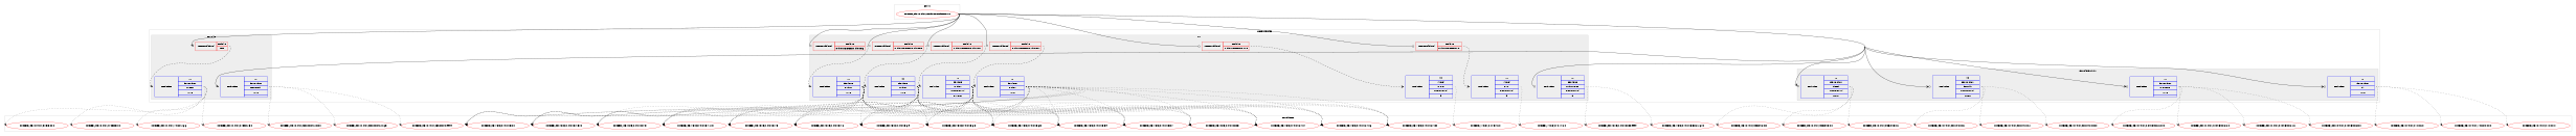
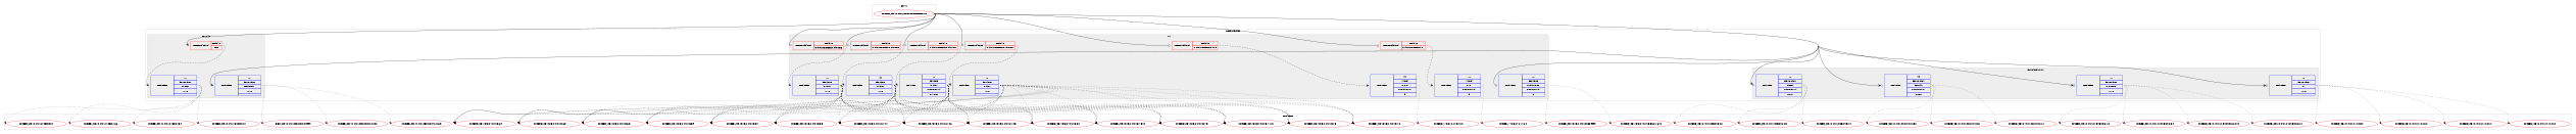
  digraph {
    compound=true
    concentrate=true
    fontname=Helvetica
    fontsize=10
    newrank=true
    rankdir=TB
    ranksep=1.5
    node [color=red fontname=Helvetica fontsize=10]
    edge [arrowhead=vee headport=w style=dotted tailport=e weight=100]
    n1 [label="portage://dev-python/readme_renderer-24.0" width=4]
    n2 [color=blue label=<<TABLE BORDER="0" CELLBORDER="1" CELLSPACING="0" CELLPADDING="4" WIDTH="220"><TR><TD ROWSPAN="6" CELLPADDING="30">pack_dep</TD></TR><TR><TD WIDTH="110">no</TD></TR><TR><TD>dev-python</TD></TR><TR><TD>pytest</TD></TR><TR><TD>none</TD></TR><TR><TD></TD></TR></TABLE>> shape=none]
    n3 [label=<<TABLE BORDER="0" CELLBORDER="1" CELLSPACING="0" CELLPADDING="4"><TR><TD ROWSPAN="3" CELLPADDING="10">use_conditional</TD></TR><TR><TD>positive</TD></TR><TR><TD>test</TD></TR></TABLE>> shape=none]
    n4 [color=blue label=<<TABLE BORDER="0" CELLBORDER="1" CELLSPACING="0" CELLPADDING="4" WIDTH="220"><TR><TD ROWSPAN="6" CELLPADDING="30">pack_dep</TD></TR><TR><TD WIDTH="110">no</TD></TR><TR><TD>dev-python</TD></TR><TR><TD>setuptools</TD></TR><TR><TD>none</TD></TR><TR><TD></TD></TR></TABLE>> shape=none]
    n5 [color=blue label=<<TABLE BORDER="0" CELLBORDER="1" CELLSPACING="0" CELLPADDING="4" WIDTH="220"><TR><TD ROWSPAN="6" CELLPADDING="30">pack_dep</TD></TR><TR><TD WIDTH="110">no</TD></TR><TR><TD>dev-python</TD></TR><TR><TD>bleach</TD></TR><TR><TD>greaterequal</TD></TR><TR><TD>2.1.0</TD></TR></TABLE>> shape=none]
    n6 [color=blue label=<<TABLE BORDER="0" CELLBORDER="1" CELLSPACING="0" CELLPADDING="4" WIDTH="220"><TR><TD ROWSPAN="6" CELLPADDING="30">pack_dep</TD></TR><TR><TD WIDTH="110">no</TD></TR><TR><TD>dev-python</TD></TR><TR><TD>docutils</TD></TR><TR><TD>greaterequal</TD></TR><TR><TD>0.13.1</TD></TR></TABLE>> shape=none]
    n7 [color=blue label=<<TABLE BORDER="0" CELLBORDER="1" CELLSPACING="0" CELLPADDING="4" WIDTH="220"><TR><TD ROWSPAN="6" CELLPADDING="30">pack_dep</TD></TR><TR><TD WIDTH="110">no</TD></TR><TR><TD>dev-python</TD></TR><TR><TD>pygments</TD></TR><TR><TD>none</TD></TR><TR><TD></TD></TR></TABLE>> shape=none]
    n8 [color=blue label=<<TABLE BORDER="0" CELLBORDER="1" CELLSPACING="0" CELLPADDING="4" WIDTH="220"><TR><TD ROWSPAN="6" CELLPADDING="30">pack_dep</TD></TR><TR><TD WIDTH="110">no</TD></TR><TR><TD>dev-python</TD></TR><TR><TD>six</TD></TR><TR><TD>none</TD></TR><TR><TD></TD></TR></TABLE>> shape=none]
    n9 [color=blue label=<<TABLE BORDER="0" CELLBORDER="1" CELLSPACING="0" CELLPADDING="4" WIDTH="220"><TR><TD ROWSPAN="6" CELLPADDING="30">pack_dep</TD></TR><TR><TD WIDTH="110">no</TD></TR><TR><TD>virtual</TD></TR><TR><TD>pypy</TD></TR><TR><TD>greaterequal</TD></TR><TR><TD>5</TD></TR></TABLE>> shape=none]
    n10 [label=<<TABLE BORDER="0" CELLBORDER="1" CELLSPACING="0" CELLPADDING="4"><TR><TD ROWSPAN="3" CELLPADDING="10">use_conditional</TD></TR><TR><TD>positive</TD></TR><TR><TD>python_targets_pypy</TD></TR></TABLE>> shape=none]
    n11 [color=blue label=<<TABLE BORDER="0" CELLBORDER="1" CELLSPACING="0" CELLPADDING="4" WIDTH="220"><TR><TD ROWSPAN="6" CELLPADDING="30">pack_dep</TD></TR><TR><TD WIDTH="110">no</TD></TR><TR><TD>virtual</TD></TR><TR><TD>pypy3</TD></TR><TR><TD>greaterequal</TD></TR><TR><TD>5</TD></TR></TABLE>> shape=none]
    n12 [label=<<TABLE BORDER="0" CELLBORDER="1" CELLSPACING="0" CELLPADDING="4"><TR><TD ROWSPAN="3" CELLPADDING="10">use_conditional</TD></TR><TR><TD>positive</TD></TR><TR><TD>python_targets_pypy3</TD></TR></TABLE>> shape=none]
    n13 [color=blue label=<<TABLE BORDER="0" CELLBORDER="1" CELLSPACING="0" CELLPADDING="4" WIDTH="220"><TR><TD ROWSPAN="6" CELLPADDING="30">pack_dep</TD></TR><TR><TD WIDTH="110">no</TD></TR><TR><TD>dev-lang</TD></TR><TR><TD>python</TD></TR><TR><TD>greaterequal</TD></TR><TR><TD>2.7.5-r2</TD></TR></TABLE>> shape=none]
    n14 [label=<<TABLE BORDER="0" CELLBORDER="1" CELLSPACING="0" CELLPADDING="4"><TR><TD ROWSPAN="3" CELLPADDING="10">use_conditional</TD></TR><TR><TD>positive</TD></TR><TR><TD>python_targets_python2_7</TD></TR></TABLE>> shape=none]
    n15 [color=blue label=<<TABLE BORDER="0" CELLBORDER="1" CELLSPACING="0" CELLPADDING="4" WIDTH="220"><TR><TD ROWSPAN="6" CELLPADDING="30">pack_dep</TD></TR><TR><TD WIDTH="110">no</TD></TR><TR><TD>dev-lang</TD></TR><TR><TD>python</TD></TR><TR><TD>none</TD></TR><TR><TD></TD></TR></TABLE>> shape=none]
    n16 [label=<<TABLE BORDER="0" CELLBORDER="1" CELLSPACING="0" CELLPADDING="4"><TR><TD ROWSPAN="3" CELLPADDING="10">use_conditional</TD></TR><TR><TD>positive</TD></TR><TR><TD>python_targets_python3_5</TD></TR></TABLE>> shape=none]
    n17 [color=blue label=<<TABLE BORDER="0" CELLBORDER="1" CELLSPACING="0" CELLPADDING="4" WIDTH="220"><TR><TD ROWSPAN="6" CELLPADDING="30">pack_dep</TD></TR><TR><TD WIDTH="110">no</TD></TR><TR><TD>dev-lang</TD></TR><TR><TD>python</TD></TR><TR><TD>none</TD></TR><TR><TD></TD></TR></TABLE>> shape=none]
    n18 [label=<<TABLE BORDER="0" CELLBORDER="1" CELLSPACING="0" CELLPADDING="4"><TR><TD ROWSPAN="3" CELLPADDING="10">use_conditional</TD></TR><TR><TD>positive</TD></TR><TR><TD>python_targets_python3_6</TD></TR></TABLE>> shape=none]
    n19 [color=blue label=<<TABLE BORDER="0" CELLBORDER="1" CELLSPACING="0" CELLPADDING="4" WIDTH="220"><TR><TD ROWSPAN="6" CELLPADDING="30">pack_dep</TD></TR><TR><TD WIDTH="110">no</TD></TR><TR><TD>dev-lang</TD></TR><TR><TD>python</TD></TR><TR><TD>none</TD></TR><TR><TD></TD></TR></TABLE>> shape=none]
    n20 [label=<<TABLE BORDER="0" CELLBORDER="1" CELLSPACING="0" CELLPADDING="4"><TR><TD ROWSPAN="3" CELLPADDING="10">use_conditional</TD></TR><TR><TD>positive</TD></TR><TR><TD>python_targets_python3_7</TD></TR></TABLE>> shape=none]
    n21 [color=blue label=<<TABLE BORDER="0" CELLBORDER="1" CELLSPACING="0" CELLPADDING="4" WIDTH="220"><TR><TD ROWSPAN="6" CELLPADDING="30">pack_dep</TD></TR><TR><TD WIDTH="110">no</TD></TR><TR><TD>dev-lang</TD></TR><TR><TD>python-exec</TD></TR><TR><TD>greaterequal</TD></TR><TR><TD>2</TD></TR></TABLE>> shape=none]
    n22 [label="portage://dev-python/lang-3.10.1" width=4]
    n23 [label="portage://dev-python/pytest-4.5.0" width=4]
-   n24 [label="portage://dev-python/virtual-4.6.6" width=4]
+   n24 [label="portage://dev-python/pytest-4.6.6" width=4]
    n25 [label="portage://dev-python/pytest-5.0.1" width=4]
    n26 [label="portage://dev-python/setuptools-40.6.3" width=4]
    n27 [label="portage://dev-python/setuptools-41.5.1" width=4]
-   n28 [label="portage://dev-python/setuptools-9999" width=4]
+   n28 [label="exec://dev-python/setuptools-9999" width=4]
    n29 [label="portage://dev-python/bleach-2.1.3" width=4]
    n30 [label="portage://dev-python/bleach-3.0.2" width=4]
    n31 [label="portage://dev-python/bleach-3.1.0" width=4]
    n32 [label="portage://dev-python/docutils-0.12" width=4]
    n33 [label="portage://dev-python/docutils-0.13.1" width=4]
    n34 [label="portage://dev-python/docutils-0.14" width=4]
    n35 [label="portage://dev-python/six-1.10.0" width=4]
-   n36 [label="portage://dev-python/virtual-1.11.0" width=4]
+   n36 [label="portage://dev-python/six-1.11.0" width=4]
    n37 [label="portage://dev-python/six-1.12.0" width=4]
+   n38 [label="portage://dev-python/six-1.13.0" width=4]
    n39 [label="portage://dev-python/pygments-2.2.0" width=4]
    n40 [label="portage://dev-python/pygments-2.2.0-r1" width=4]
    n41 [label="portage://dev-python/pygments-2.3.1" width=4]
    n42 [label="portage://dev-python/pygments-2.4.2" width=4]
    n43 [label="portage://virtual/pypy-7.2.0" width=4]
    n44 [label="portage://virtual/pypy3-7.2.0" width=4]
    n45 [label="portage://dev-lang/python-2.7.15" width=4]
    n46 [label="portage://dev-lang/python-2.7.16" width=4]
    n47 [label="portage://dev-lang/python-2.7.17" width=4]
    n48 [label="portage://dev-lang/python-3.5.5" width=4]
    n49 [label="portage://dev-lang/python-3.5.7" width=4]
    n50 [label="portage://dev-lang/python-3.5.9" width=4]
    n51 [label="portage://dev-lang/python-3.6.5" width=4]
    n52 [label="portage://dev-lang/python-3.6.8" width=4]
    n53 [label="portage://dev-lang/python-3.6.9" width=4]
    n54 [label="portage://dev-lang/python-3.7.2" width=4]
    n55 [label="portage://dev-lang/python-3.7.3" width=4]
    n56 [label="portage://dev-lang/python-3.7.4-r1" width=4]
    n57 [label="portage://dev-lang/python-3.7.5" width=4]
    n58 [label="portage://dev-lang/python-3.7.5-r1" width=4]
    n59 [label="portage://dev-lang/python-3.8.0" width=4]
    n60 [label="portage://dev-lang/python-exec-2.4.6-r1" width=4]
    n61 [label="portage://dev-lang/python-exec-9999" width=4]
    subgraph cluster_1 {
      color=gray
      label=<<i>ebuild</i>>
      n1
    }
    subgraph cluster_2 {
      color=gray
      label=<<i>dependencies</i>>
      subgraph cluster_3 {
        color=gray
        fillcolor="#eeeeee"
        label=<<i>compile</i>>
        style=filled
        subgraph sub_4 {
          color=gray
          fillcolor="#eeeeee"
          label=<<i>compile</i>>
          style=filled
          n3
          subgraph sub_5 {
            color=gray
            fillcolor="#eeeeee"
            label=<<i>compile</i>>
            style=filled
            n2
          }
        }
        subgraph sub_6 {
          color=gray
          fillcolor="#eeeeee"
          label=<<i>compile</i>>
          style=filled
          n4
        }
      }
      subgraph cluster_7 {
        color=gray
        fillcolor="#eeeeee"
        label=<<i>compile and run</i>>
        style=filled
        subgraph sub_8 {
          color=gray
          fillcolor="#eeeeee"
          label=<<i>compile and run</i>>
          style=filled
          n5
        }
        subgraph sub_9 {
          color=gray
          fillcolor="#eeeeee"
          label=<<i>compile and run</i>>
          style=filled
          n6
        }
        subgraph sub_10 {
          color=gray
          fillcolor="#eeeeee"
          label=<<i>compile and run</i>>
          style=filled
          n7
        }
        subgraph sub_11 {
          color=gray
          fillcolor="#eeeeee"
          label=<<i>compile and run</i>>
          style=filled
          n8
        }
      }
      subgraph cluster_12 {
        color=gray
        fillcolor="#eeeeee"
        label=<<i>run</i>>
        style=filled
        subgraph sub_13 {
          color=gray
          fillcolor="#eeeeee"
          label=<<i>run</i>>
          style=filled
          n10
          subgraph sub_14 {
            color=gray
            fillcolor="#eeeeee"
            label=<<i>run</i>>
            style=filled
            n9
          }
        }
        subgraph sub_15 {
          color=gray
          fillcolor="#eeeeee"
          label=<<i>run</i>>
          style=filled
          n12
          subgraph sub_16 {
            color=gray
            fillcolor="#eeeeee"
            label=<<i>run</i>>
            style=filled
            n11
          }
        }
        subgraph sub_17 {
          color=gray
          fillcolor="#eeeeee"
          label=<<i>run</i>>
          style=filled
          n14
          subgraph sub_18 {
            color=gray
            fillcolor="#eeeeee"
            label=<<i>run</i>>
            style=filled
            n13
          }
        }
        subgraph sub_19 {
          color=gray
          fillcolor="#eeeeee"
          label=<<i>run</i>>
          style=filled
          n16
          subgraph sub_20 {
            color=gray
            fillcolor="#eeeeee"
            label=<<i>run</i>>
            style=filled
            n15
          }
        }
        subgraph sub_21 {
          color=gray
          fillcolor="#eeeeee"
          label=<<i>run</i>>
          style=filled
          n18
          subgraph sub_22 {
            color=gray
            fillcolor="#eeeeee"
            label=<<i>run</i>>
            style=filled
            n17
          }
        }
        subgraph sub_23 {
          color=gray
          fillcolor="#eeeeee"
          label=<<i>run</i>>
          style=filled
          n20
          subgraph sub_24 {
            color=gray
            fillcolor="#eeeeee"
            label=<<i>run</i>>
            style=filled
            n19
          }
        }
        subgraph sub_25 {
          color=gray
          fillcolor="#eeeeee"
          label=<<i>run</i>>
          style=filled
          n21
        }
      }
    }
    subgraph cluster_26 {
      color=gray
      label=<<i>candidates</i>>
      rank=same
      subgraph sub_27 {
        color=black
        label=<<i>candidates</i>>
        nodesep=1
        rank=same
        n22
        n23
        n24
        n25
      }
      subgraph sub_28 {
        color=black
        label=<<i>candidates</i>>
        nodesep=1
        rank=same
        n26
        n27
        n28
      }
      subgraph sub_29 {
        color=black
        label=<<i>candidates</i>>
        nodesep=1
        rank=same
        n29
        n30
        n31
      }
      subgraph sub_30 {
        color=black
        label=<<i>candidates</i>>
        nodesep=1
        rank=same
        n32
        n33
        n34
      }
      subgraph sub_31 {
        color=black
        label=<<i>candidates</i>>
        nodesep=1
        rank=same
        n35
        n36
        n37
+       n38
      }
      subgraph sub_32 {
        color=black
        label=<<i>candidates</i>>
        nodesep=1
        rank=same
        n39
        n40
        n41
        n42
      }
      subgraph sub_33 {
        color=black
        label=<<i>candidates</i>>
        nodesep=1
        rank=same
        n43
      }
      subgraph sub_34 {
        color=black
        label=<<i>candidates</i>>
        nodesep=1
        rank=same
        n44
      }
      subgraph sub_35 {
        color=black
        label=<<i>candidates</i>>
        nodesep=1
        rank=same
        n45
        n46
        n47
        n48
        n49
        n50
        n51
        n52
        n53
        n54
        n55
        n56
        n57
        n58
        n59
      }
      subgraph sub_36 {
        color=black
        label=<<i>candidates</i>>
        nodesep=1
        rank=same
        n45
        n46
        n47
        n48
        n49
        n50
        n51
        n52
        n53
        n54
        n55
        n56
        n57
        n58
        n59
      }
      subgraph sub_37 {
        color=black
        label=<<i>candidates</i>>
        nodesep=1
        rank=same
        n45
        n46
        n47
        n48
        n49
        n50
        n51
        n52
        n53
        n54
        n55
        n56
        n57
        n58
        n59
      }
      subgraph sub_38 {
        color=black
        label=<<i>candidates</i>>
        nodesep=1
        rank=same
        n45
        n46
        n47
        n48
        n49
        n50
        n51
        n52
        n53
        n54
        n55
        n56
        n57
        n58
        n59
      }
      subgraph sub_39 {
        color=black
        label=<<i>candidates</i>>
        nodesep=1
        rank=same
        n60
        n61
      }
    }
    n1 -> n3 [style=solid weight=20]
    n1 -> n4 [style=solid weight=20]
    n1 -> n5 [arrowhead=odotvee style=solid weight=20]
    n1 -> n6 [arrowhead=odotvee style=solid weight=20]
    n1 -> n7 [arrowhead=odotvee style=solid weight=20]
    n1 -> n8 [arrowhead=odotvee style=solid weight=20]
    n1 -> n10 [arrowhead=odot style=solid weight=20]
    n1 -> n12 [arrowhead=odot style=solid weight=20]
    n1 -> n14 [arrowhead=odot style=solid weight=20]
    n1 -> n16 [arrowhead=odot style=solid weight=20]
    n1 -> n18 [arrowhead=odot style=solid weight=20]
    n1 -> n20 [arrowhead=odot style=solid weight=20]
    n1 -> n21 [arrowhead=odot style=solid weight=20]
    n2 -> n22
    n2 -> n23
    n2 -> n24
    n2 -> n25
    n3 -> n2 [style=dashed weight=20]
    n4 -> n26
    n4 -> n27
    n4 -> n28
    n5 -> n29
    n5 -> n30
    n5 -> n31
    n6 -> n32
    n6 -> n33
    n6 -> n34
    n7 -> n39
    n7 -> n40
    n7 -> n41
    n7 -> n42
    n8 -> n35
    n8 -> n36
    n8 -> n37
+   n8 -> n38
    n9 -> n43
    n10 -> n9 [style=dashed weight=20]
    n11 -> n44
    n12 -> n11 [style=dashed weight=20]
    n13 -> n45
    n13 -> n46
    n13 -> n47
    n13 -> n48
    n13 -> n49
    n13 -> n50
    n13 -> n51
    n13 -> n52
    n13 -> n53
    n13 -> n54
    n13 -> n55
    n13 -> n56
    n13 -> n57
    n13 -> n58
    n13 -> n59
    n14 -> n13 [style=dashed weight=20]
    n15 -> n45
    n15 -> n46
    n15 -> n47
    n15 -> n48
    n15 -> n49
    n15 -> n50
    n15 -> n51
    n15 -> n52
    n15 -> n53
    n15 -> n54
    n15 -> n55
    n15 -> n56
    n15 -> n57
    n15 -> n58
    n15 -> n59
    n16 -> n15 [style=dashed weight=20]
    n17 -> n45
    n17 -> n46
    n17 -> n47
    n17 -> n48
    n17 -> n49
    n17 -> n50
    n17 -> n51
    n17 -> n52
    n17 -> n53
    n17 -> n54
    n17 -> n55
    n17 -> n56
    n17 -> n57
    n17 -> n58
    n17 -> n59
    n18 -> n17 [style=dashed weight=20]
    n19 -> n45
    n19 -> n46
    n19 -> n47
    n19 -> n48
    n19 -> n49
    n19 -> n50
    n19 -> n51
    n19 -> n52
    n19 -> n53
    n19 -> n54
    n19 -> n55
    n19 -> n56
    n19 -> n57
    n19 -> n58
    n19 -> n59
    n20 -> n19 [style=dashed weight=20]
    n21 -> n60
    n21 -> n61
  }
